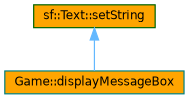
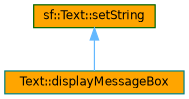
  digraph {
    rankdir=TB
    node [fillcolor=orange fontname=Helvetica fontsize=10 shape=box style=filled]
    n1 [color=darkgreen fontcolor=black height=0.2 label="sf::Text::setString" width=0.4]
-   n2 [color=teal height=0.2 label="Game::displayMessageBox" width=0.4]
+   n2 [color=teal height=0.2 label="Text::displayMessageBox" width=0.4]
    n1 -> n2 [color=steelblue1 dir=back fontname=Helvetica fontsize=10 labelfontname=Helvetica labelfontsize=10 style=solid]
  }
